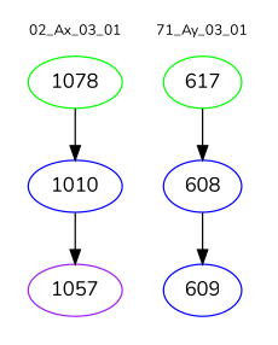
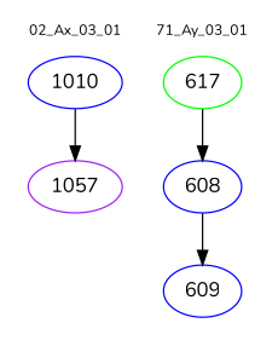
  digraph {
    fontname=Nunito
    node [color=blue fontname=Nunito]
    edge [color=black fontname=Nunito]
-   n1 [color=green label=1078]
    n2 [label=1010]
    n3 [color=purple label=1057]
    n4 [color=green label=617]
    n5 [label=608]
    n6 [label=609]
    subgraph cluster_1 {
      color=white
      fontsize=10
      label="02_Ax_03_01"
-     n1
      n2
      n3
    }
    subgraph cluster_2 {
      color=white
      fontsize=10
      label="71_Ay_03_01"
      n4
      n5
      n6
    }
-   n1 -> n2
    n2 -> n3
    n4 -> n5
    n5 -> n6
  }
